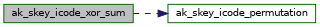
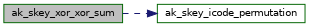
  digraph {
    rankdir=LR
    node [color=darkgreen fontname=Helvetica fontsize=10 shape=record style=filled]
-   n1 [fillcolor=grey75 fontcolor=black height=0.2 label=ak_skey_icode_xor_sum width=0.4]
+   n1 [fillcolor=grey75 fontcolor=black height=0.2 label=ak_skey_xor_xor_sum width=0.4]
    n2 [fillcolor=white height=0.2 label=ak_skey_icode_permutation width=0.4]
    n1 -> n2 [color=midnightblue fontname=Helvetica fontsize=10 labelfontname=Helvetica labelfontsize=10 style=dashed]
  }
